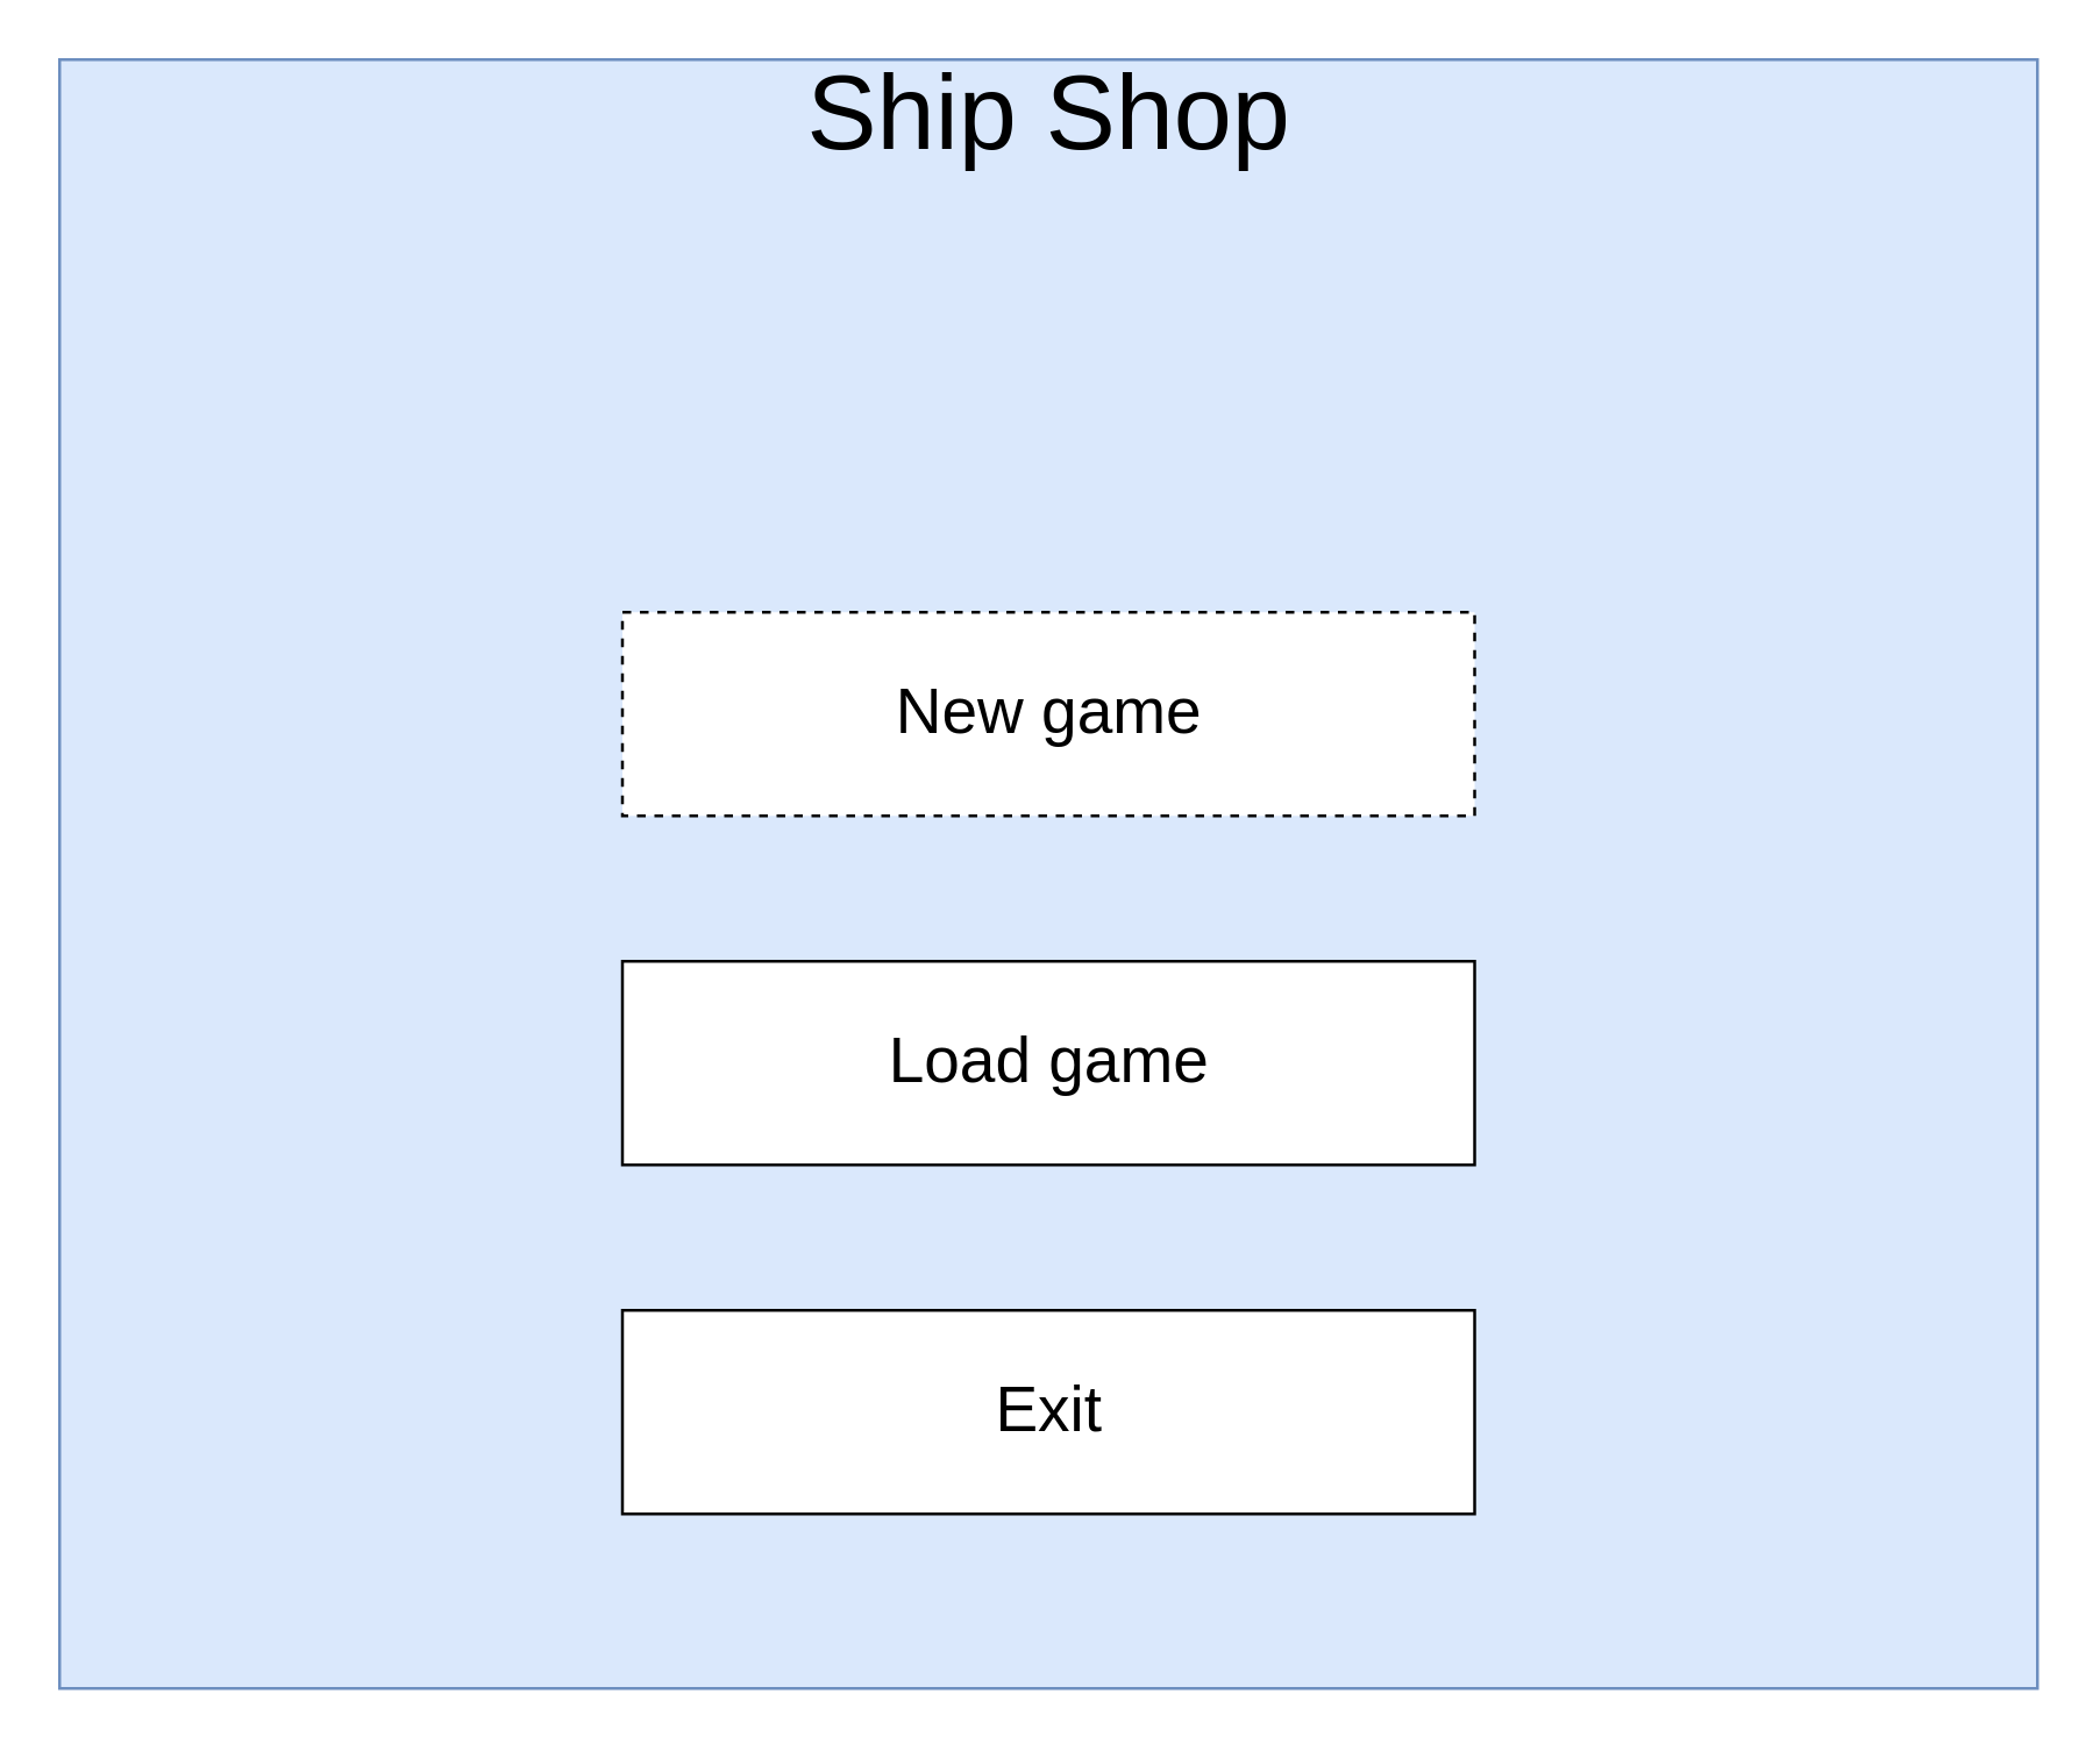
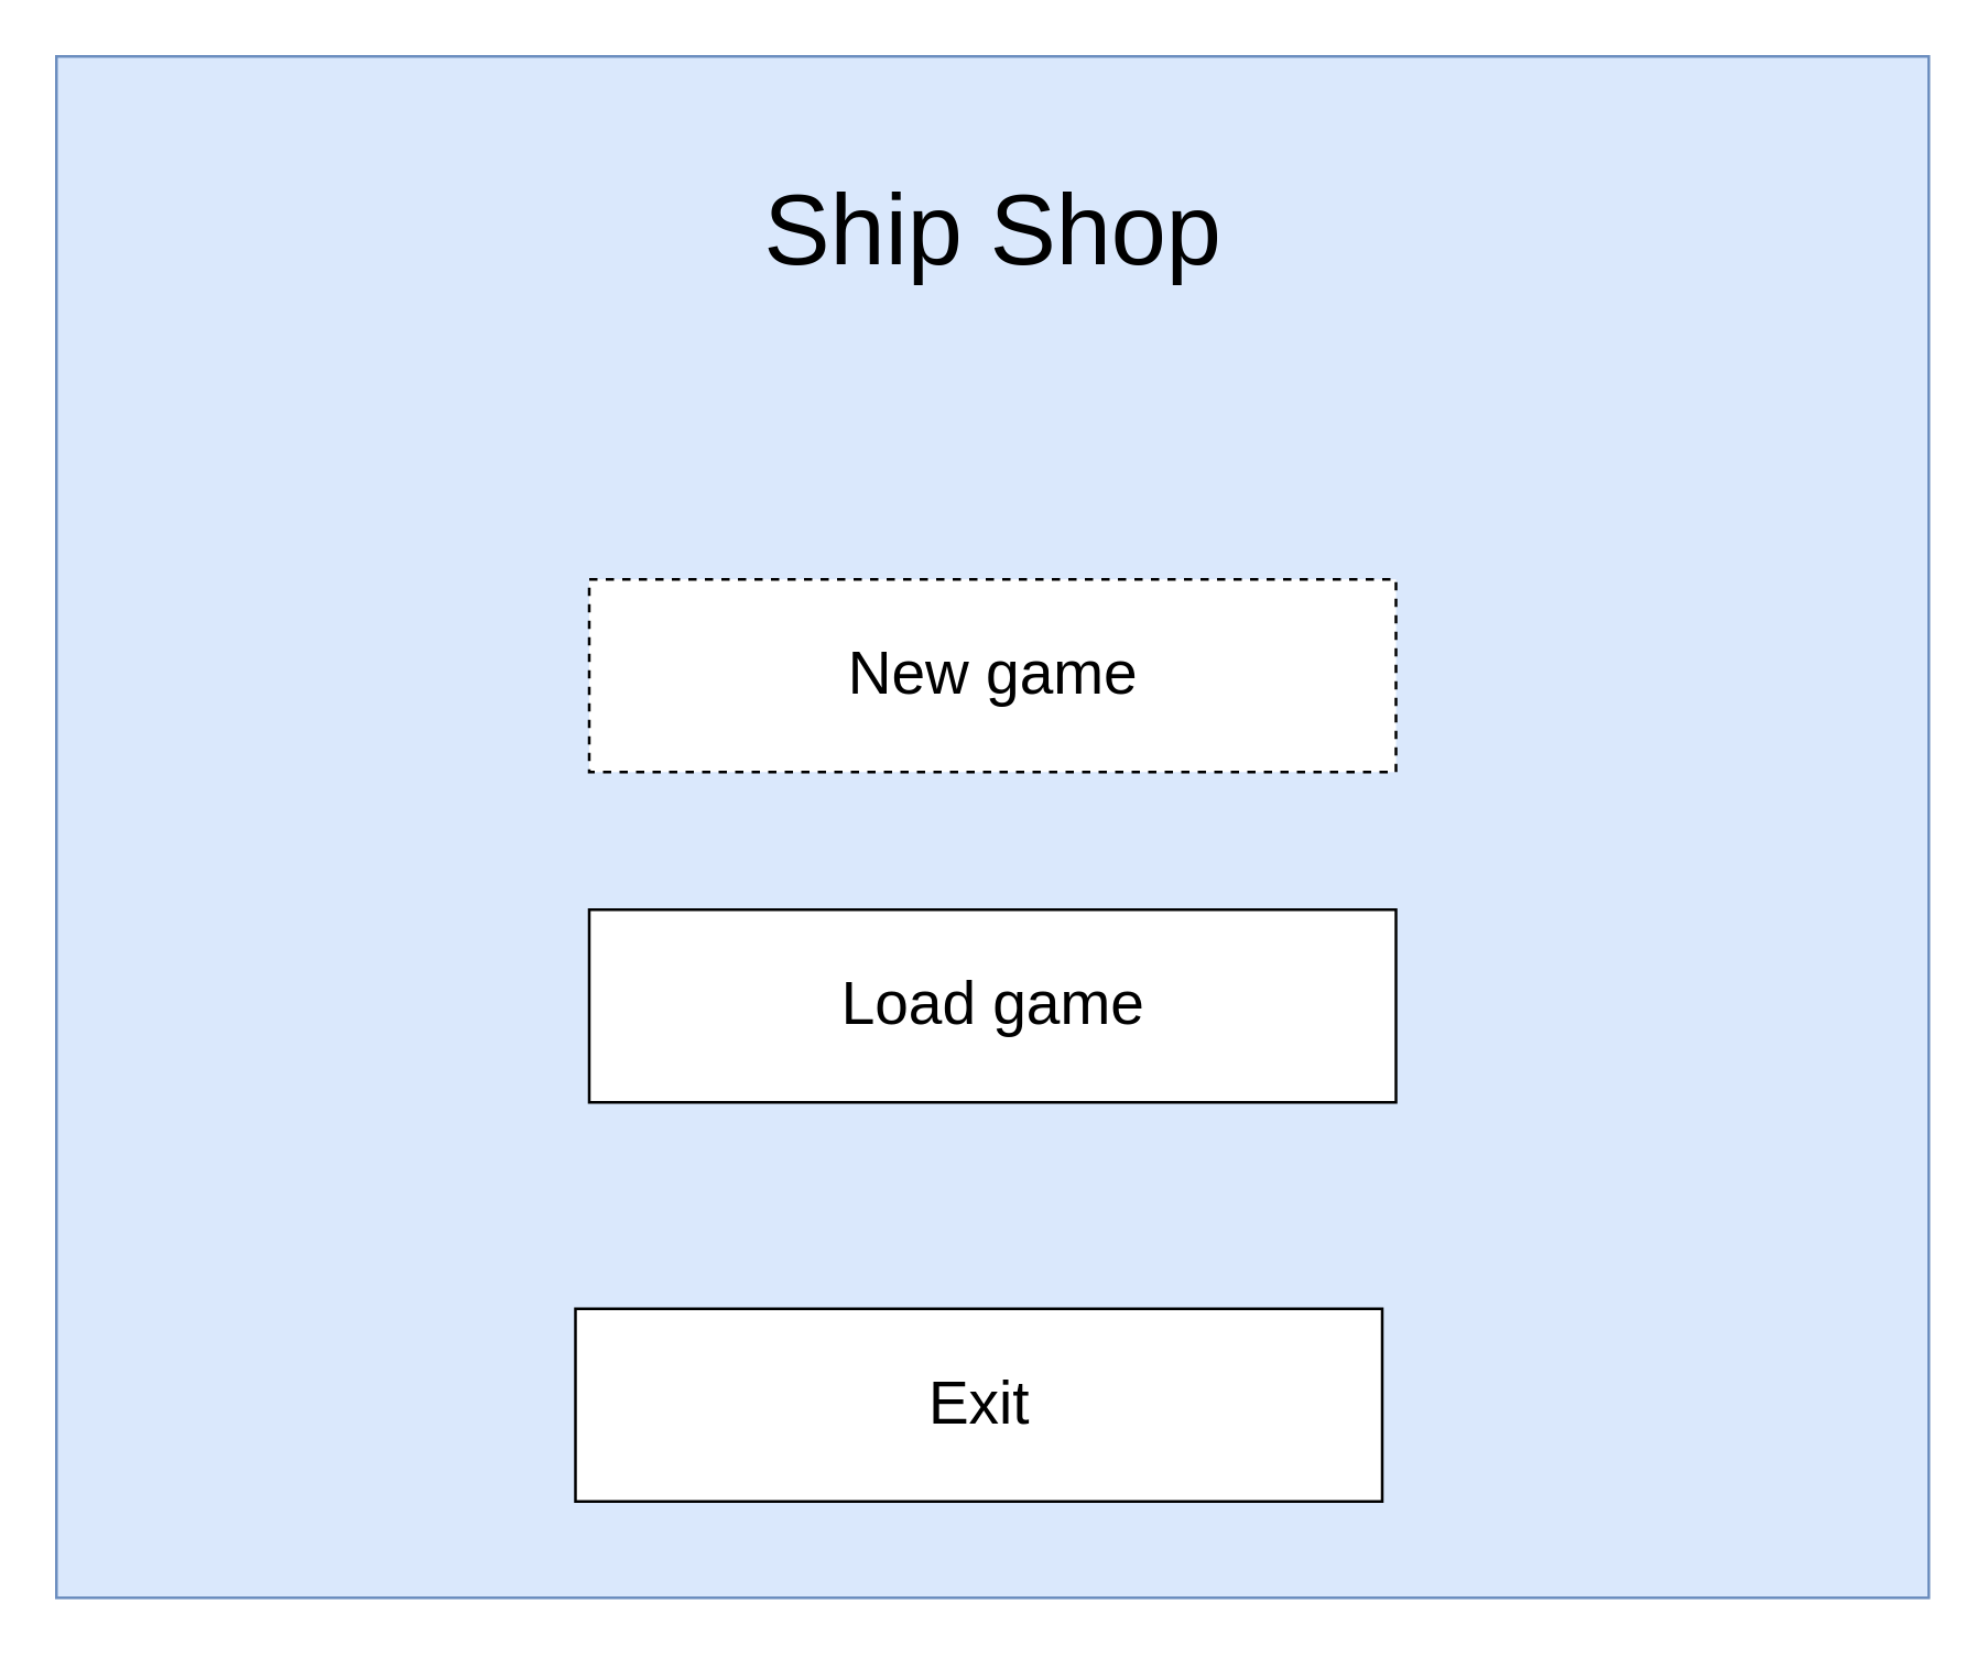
  <mxCell id="0" />
  <mxCell id="1" parent="0" />
  <mxCell id="2" value="" style="rounded=0;whiteSpace=wrap;html=1;fillColor=#dae8fc;strokeColor=#6c8ebf;" parent="1" vertex="1"><mxGeometry x="20" y="20" width="680" height="560" as="geometry" /></mxCell>
- <mxCell id="3" value="&lt;font&gt;&lt;span style=&quot;font-size: 36px&quot;&gt;Ship Shop&lt;/span&gt;&lt;br&gt;&lt;br&gt;&lt;/font&gt;" style="text;html=1;strokeColor=none;fillColor=none;align=center;verticalAlign=middle;whiteSpace=wrap;rounded=0;" parent="1" vertex="1"><mxGeometry x="120.5" y="35" width="479" height="20" as="geometry" /></mxCell>
- <mxCell id="4" value="&lt;font style=&quot;font-size: 22px&quot;&gt;Exit&lt;/font&gt;" style="rounded=0;whiteSpace=wrap;html=1;" parent="1" vertex="1"><mxGeometry x="213.5" y="450" width="293" height="70" as="geometry" /></mxCell>
+ <mxCell id="3" value="&lt;font&gt;&lt;span style=&quot;font-size: 36px&quot;&gt;Ship Shop&lt;/span&gt;&lt;br&gt;&lt;br&gt;&lt;/font&gt;" style="text;html=1;strokeColor=none;fillColor=none;align=center;verticalAlign=middle;whiteSpace=wrap;rounded=0;" parent="1" vertex="1"><mxGeometry x="120.5" y="80" width="479" height="20" as="geometry" /></mxCell>
+ <mxCell id="4" value="&lt;font style=&quot;font-size: 22px&quot;&gt;Exit&lt;/font&gt;" style="rounded=0;whiteSpace=wrap;html=1;" parent="1" vertex="1"><mxGeometry x="208.5" y="475" width="293" height="70" as="geometry" /></mxCell>
  <mxCell id="5" value="&lt;font style=&quot;font-size: 22px&quot;&gt;Load game&lt;/font&gt;" style="rounded=0;whiteSpace=wrap;html=1;" parent="1" vertex="1"><mxGeometry x="213.5" y="330" width="293" height="70" as="geometry" /></mxCell>
  <mxCell id="6" value="&lt;font style=&quot;font-size: 22px&quot;&gt;New game&lt;/font&gt;" style="rounded=0;whiteSpace=wrap;html=1;dashed=1;" parent="1" vertex="1"><mxGeometry x="213.5" y="210" width="293" height="70" as="geometry" /></mxCell>
